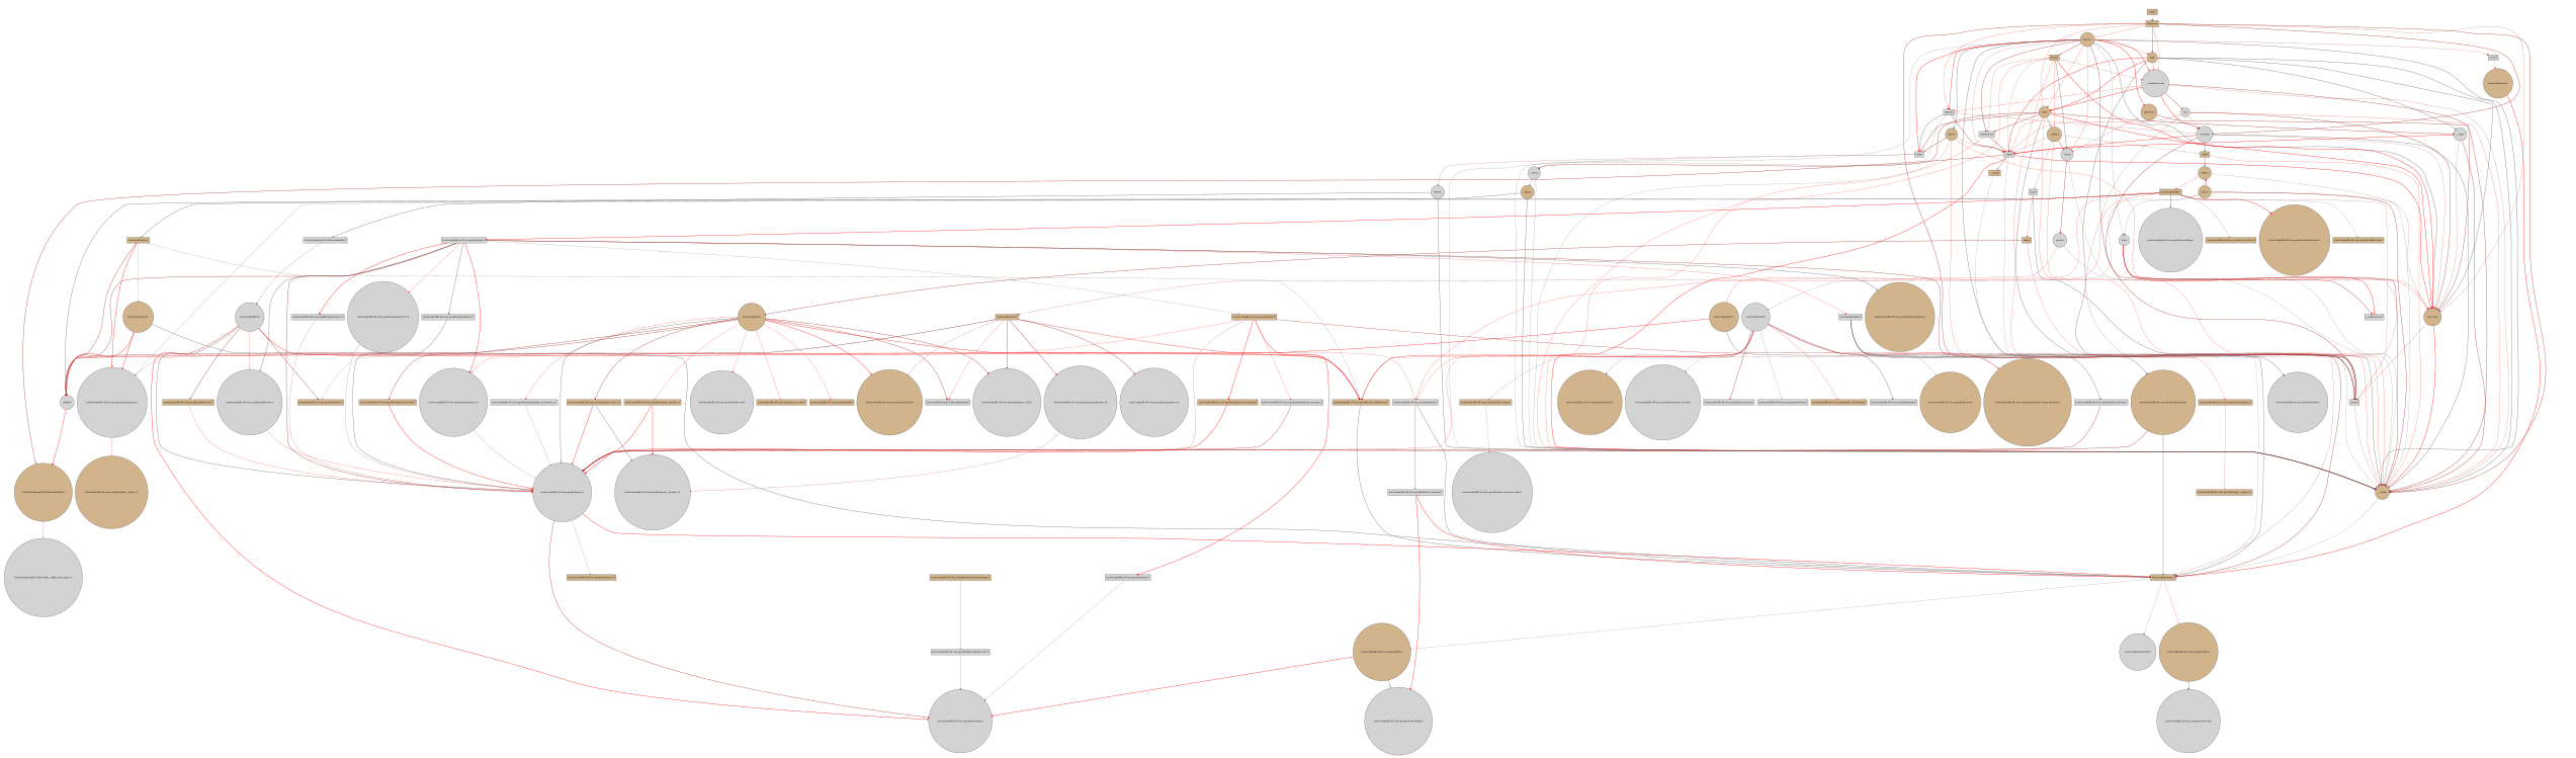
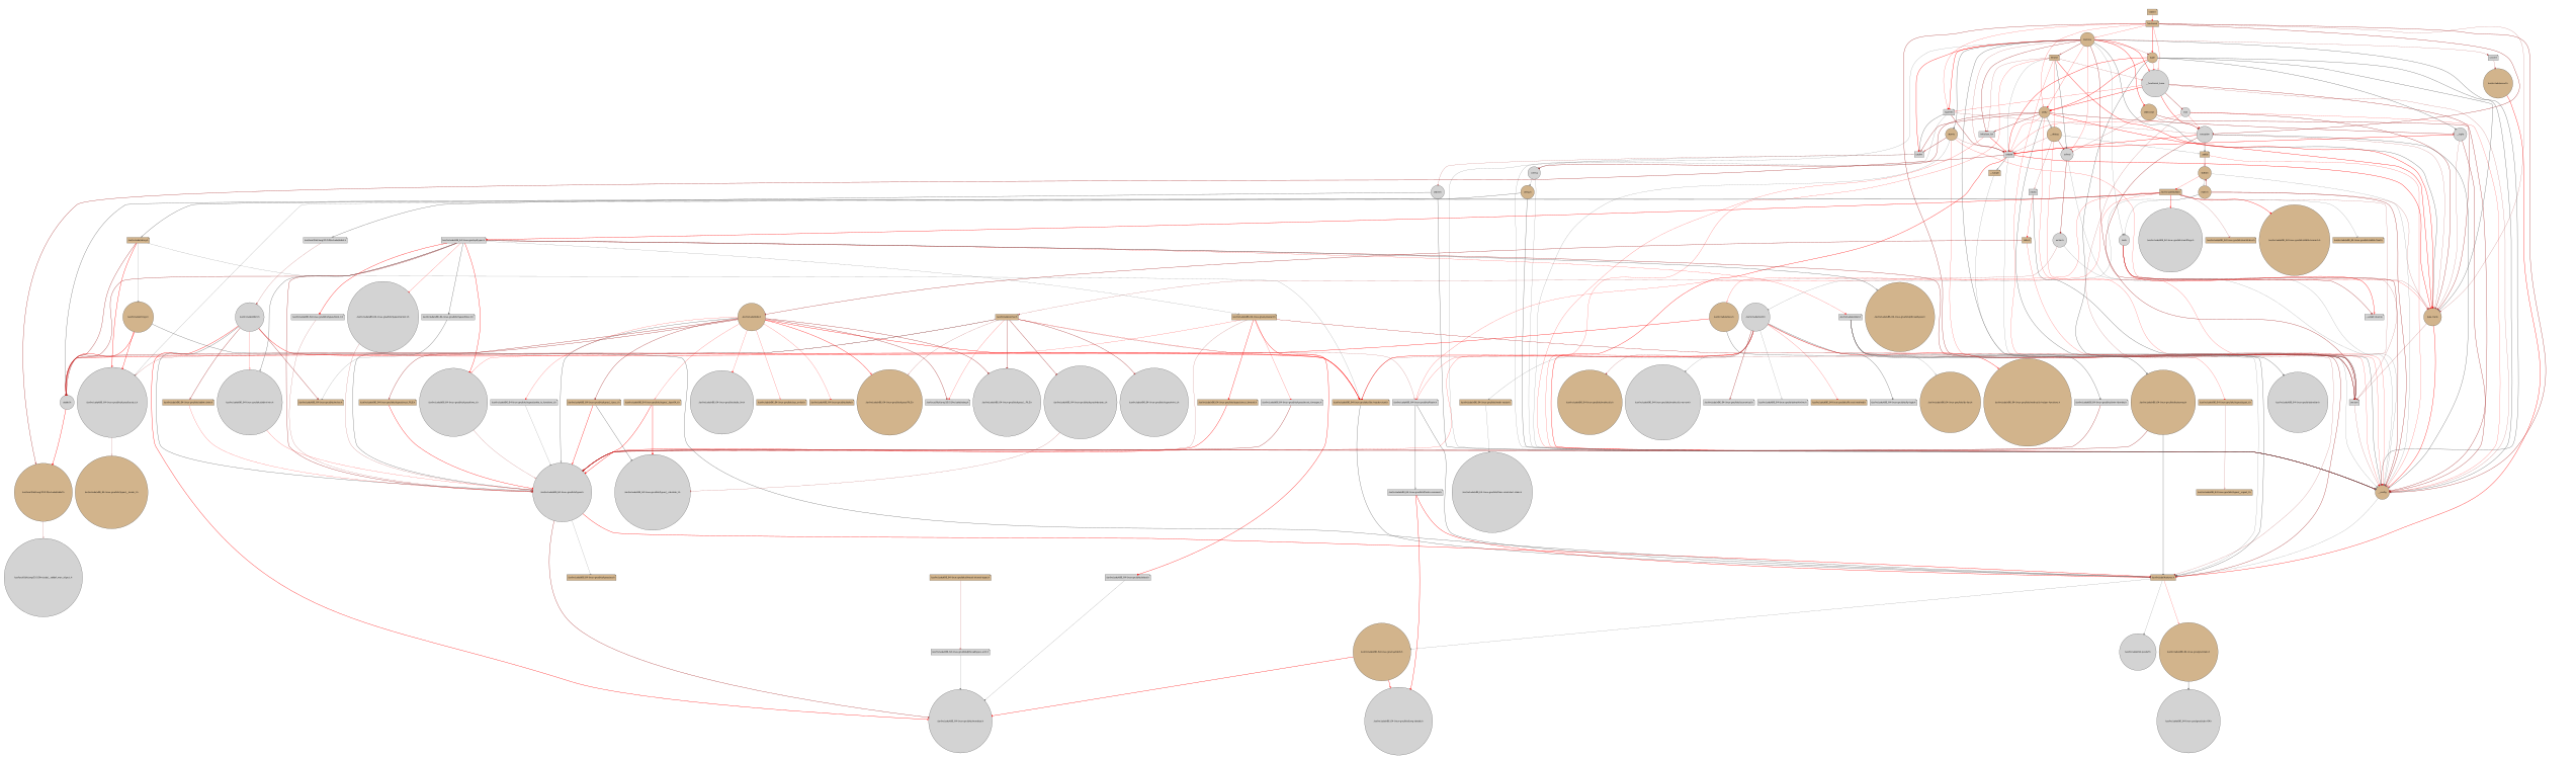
  digraph {
    fontname=Nunito
    node [fillcolor=lightgrey fontname=Nunito shape=circle style=filled]
    edge [arrowhead=onormal color=red fontname=Nunito style=bold]
    n1 [fillcolor=tan label="\<stdin\>" shape=note]
    n2 [fillcolor=tan label=functional shape=note]
    n3 [label=__functional_base]
    n4 [fillcolor=tan label=tuple]
    n5 [fillcolor=tan label=type_traits]
    n6 [label=version shape=note]
    n7 [label=typeinfo shape=note]
    n8 [label=exception]
    n9 [fillcolor=tan label=__config]
    n10 [fillcolor=tan label=memory]
    n11 [fillcolor=tan label=utility]
    n12 [label=new]
    n13 [label=cstddef shape=note]
    n14 [label=__tuple]
    n15 [label=cstdint shape=note]
    n16 [fillcolor=tan label=cstdlib shape=note]
    n17 [fillcolor=tan label="/usr/include/features.h" shape=note]
    n18 [fillcolor=tan label=iterator shape=note]
    n19 [label=initializer_list shape=note]
    n20 [label=iosfwd]
    n21 [fillcolor=tan label=stdexcept]
    n22 [label=cassert shape=note]
    n23 [fillcolor=tan label=atomic]
    n24 [label=limits]
    n25 [label=__undef_macros shape=note]
    n26 [label=cstring]
    n27 [fillcolor=tan label=__debug]
    n28 [label="/usr/include/x86_64-linux-gnu/bits/stdio_lim.h"]
    n29 [fillcolor=tan label="/usr/include/x86_64-linux-gnu/bits/sys_errlist.h" shape=note]
    n30 [fillcolor=tan label="/usr/include/x86_64-linux-gnu/bits/stdio.h" shape=note]
    n31 [fillcolor=tan label="/usr/local/lib/clang/10.0.0/include/stddef.h"]
    n32 [fillcolor=tan label=__nullptr shape=note]
    n33 [label=cstdio shape=note]
    n34 [label="wchar.h"]
    n35 [fillcolor=tan label="/usr/include/assert.h"]
    n36 [label="/usr/include/stdc-predef.h"]
    n37 [fillcolor=tan label="/usr/include/x86_64-linux-gnu/sys/cdefs.h"]
    n38 [fillcolor=tan label="/usr/include/x86_64-linux-gnu/gnu/stubs.h"]
    n39 [label="stdint.h"]
    n40 [label="/usr/local/lib/clang/10.0.0/include/__stddef_max_align_t.h"]
    n41 [fillcolor=tan label="stdlib.h"]
    n42 [fillcolor=tan label="/usr/include/stdlib.h" shape=note]
    n43 [fillcolor=tan label="math.h"]
    n44 [fillcolor=tan label="/usr/include/x86_64-linux-gnu/bits/libc-header-start.h" shape=note]
    n45 [label="stddef.h"]
    n46 [label="/usr/include/x86_64-linux-gnu/bits/waitflags.h"]
    n47 [fillcolor=tan label="/usr/include/x86_64-linux-gnu/bits/waitstatus.h" shape=note]
    n48 [label="/usr/include/x86_64-linux-gnu/bits/floatn.h" shape=note]
    n49 [label="/usr/include/x86_64-linux-gnu/bits/types/locale_t.h"]
    n50 [label="/usr/include/x86_64-linux-gnu/sys/types.h" shape=note]
    n51 [fillcolor=tan label="/usr/include/alloca.h"]
    n52 [fillcolor=tan label="/usr/include/x86_64-linux-gnu/bits/stdlib-bsearch.h"]
    n53 [fillcolor=tan label="/usr/include/x86_64-linux-gnu/bits/stdlib-float.h" shape=note]
    n54 [label="/usr/include/math.h"]
    n55 [label="/usr/include/x86_64-linux-gnu/bits/floatn-common.h" shape=note]
    n56 [fillcolor=tan label="/usr/include/x86_64-linux-gnu/bits/types/__locale_t.h"]
    n57 [label="/usr/include/x86_64-linux-gnu/bits/types.h"]
    n58 [label="/usr/include/x86_64-linux-gnu/bits/types/clock_t.h" shape=note]
    n59 [label="/usr/include/x86_64-linux-gnu/bits/types/clockid_t.h"]
    n60 [label="/usr/include/x86_64-linux-gnu/bits/types/time_t.h"]
    n61 [label="/usr/include/x86_64-linux-gnu/bits/types/timer_t.h" shape=note]
    n62 [label="/usr/include/x86_64-linux-gnu/bits/stdint-intn.h"]
    n63 [label="/usr/include/endian.h" shape=note]
    n64 [fillcolor=tan label="/usr/include/x86_64-linux-gnu/sys/select.h" shape=note]
    n65 [fillcolor=tan label="/usr/include/x86_64-linux-gnu/bits/pthreadtypes.h"]
    n66 [label="/usr/include/x86_64-linux-gnu/bits/long-double.h"]
    n67 [label="/usr/include/x86_64-linux-gnu/bits/wordsize.h"]
    n68 [label="/usr/include/x86_64-linux-gnu/gnu/stubs-64.h"]
    n69 [fillcolor=tan label="/usr/include/x86_64-linux-gnu/bits/typesizes.h" shape=note]
    n70 [label="/usr/include/x86_64-linux-gnu/bits/endian.h"]
    n71 [fillcolor=tan label="/usr/include/x86_64-linux-gnu/bits/byteswap.h"]
    n72 [label="/usr/include/x86_64-linux-gnu/bits/uintn-identity.h" shape=note]
    n73 [label="/usr/include/x86_64-linux-gnu/bits/select.h" shape=note]
    n74 [fillcolor=tan label="/usr/include/x86_64-linux-gnu/bits/types/sigset_t.h" shape=note]
    n75 [fillcolor=tan label="/usr/include/x86_64-linux-gnu/bits/types/struct_timeval.h" shape=note]
    n76 [label="/usr/include/x86_64-linux-gnu/bits/types/struct_timespec.h" shape=note]
    n77 [fillcolor=tan label="/usr/include/x86_64-linux-gnu/bits/types/__sigset_t.h" shape=note]
    n78 [fillcolor=tan label="/usr/include/x86_64-linux-gnu/bits/thread-shared-types.h" shape=note]
    n79 [label="/usr/include/x86_64-linux-gnu/bits/pthreadtypes-arch.h" shape=note]
    n80 [fillcolor=tan label="/usr/include/x86_64-linux-gnu/bits/math-vector.h" shape=note]
    n81 [fillcolor=tan label="/usr/include/x86_64-linux-gnu/bits/flt-eval-method.h" shape=note]
    n82 [label="/usr/include/x86_64-linux-gnu/bits/fp-logb.h" shape=note]
    n83 [fillcolor=tan label="/usr/include/x86_64-linux-gnu/bits/fp-fast.h"]
    n84 [fillcolor=tan label="/usr/include/x86_64-linux-gnu/bits/mathcalls-helper-functions.h"]
    n85 [fillcolor=tan label="/usr/include/x86_64-linux-gnu/bits/mathcalls.h"]
    n86 [label="/usr/include/x86_64-linux-gnu/bits/mathcalls-narrow.h"]
    n87 [label="/usr/include/x86_64-linux-gnu/bits/iscanonical.h" shape=note]
    n88 [label="/usr/include/x86_64-linux-gnu/bits/mathinline.h" shape=note]
    n89 [label="/usr/include/x86_64-linux-gnu/bits/libm-simd-decl-stubs.h"]
    n90 [label="/usr/local/lib/clang/10.0.0/include/stdint.h" shape=note]
    n91 [label="/usr/include/stdint.h"]
    n92 [fillcolor=tan label="/usr/include/x86_64-linux-gnu/bits/wchar.h" shape=note]
    n93 [fillcolor=tan label="/usr/include/x86_64-linux-gnu/bits/stdint-uintn.h" shape=note]
    n94 [fillcolor=tan label="string.h"]
    n95 [fillcolor=tan label="/usr/include/string.h" shape=note]
    n96 [fillcolor=tan label="/usr/include/strings.h"]
    n97 [fillcolor=tan label="stdio.h" shape=note]
    n98 [fillcolor=tan label="/usr/include/wchar.h" shape=note]
    n99 [label="/usr/local/lib/clang/10.0.0/include/stdarg.h" shape=note]
    n100 [label="/usr/include/x86_64-linux-gnu/bits/types/wint_t.h"]
    n101 [label="/usr/include/x86_64-linux-gnu/bits/types/mbstate_t.h"]
    n102 [label="/usr/include/x86_64-linux-gnu/bits/types/__FILE.h"]
    n103 [fillcolor=tan label="/usr/include/x86_64-linux-gnu/bits/types/FILE.h"]
    n104 [label="/usr/include/x86_64-linux-gnu/bits/types/__mbstate_t.h"]
    n105 [fillcolor=tan label="/usr/include/stdio.h"]
    n106 [fillcolor=tan label="/usr/include/x86_64-linux-gnu/bits/types/__fpos_t.h" shape=note]
    n107 [fillcolor=tan label="/usr/include/x86_64-linux-gnu/bits/types/__fpos64_t.h" shape=note]
    n108 [fillcolor=tan label="/usr/include/x86_64-linux-gnu/bits/types/struct_FILE.h" shape=note]
    n109 [label="/usr/include/x86_64-linux-gnu/bits/types/cookie_io_functions_t.h" shape=note]
    n1 -> n2 [arrowhead=dot style=solid]
    n2 -> n3 [style=solid]
    n2 -> n4
    n2 -> n5 [arrowhead=dot color=brown style=solid]
    n2 -> n6 [arrowhead=tee color=brown]
    n2 -> n7 [arrowhead=dot style=solid]
    n2 -> n8 [arrowhead=tee color=brown]
    n2 -> n9 [color=brown]
    n2 -> n10 [style=solid]
    n2 -> n11 [style=solid]
    n3 -> n5 [arrowhead=tee color=brown]
    n3 -> n7 [style=solid]
    n3 -> n8 [arrowhead=dot]
    n3 -> n9 [arrowhead=dot color=brown style=solid]
    n3 -> n11 [arrowhead=dot]
    n3 -> n12 [arrowhead=tee color=brown]
    n4 -> n3 [arrowhead=tee style=solid]
    n4 -> n5 [arrowhead=tee color=gray40]
    n4 -> n6 [color=gray40]
    n4 -> n9 [arrowhead=tee color=gray40]
    n4 -> n11
    n4 -> n13 [arrowhead=dot]
    n4 -> n14 [arrowhead=dot color=gray40]
    n5 -> n6 [arrowhead=tee color=brown style=solid]
    n5 -> n9
    n6 -> n9 [arrowhead=dot color=brown style=solid]
    n7 -> n8 [color=brown style=solid]
    n7 -> n9 [arrowhead=dot color=gray40 style=solid]
    n7 -> n13 [arrowhead=tee color=brown]
    n7 -> n15 [color=gray40]
    n8 -> n5 [color=brown style=solid]
    n8 -> n6 [color=brown]
    n8 -> n9 [color=gray40]
    n8 -> n13
    n8 -> n16 [arrowhead=dot color=gray40]
    n9 -> n17 [arrowhead=dot color=gray40 style=solid]
    n10 -> n3
    n10 -> n4 [arrowhead=dot color=brown style=solid]
    n10 -> n5 [arrowhead=tee color=gray40]
    n10 -> n6 [arrowhead=dot color=gray40]
    n10 -> n7 [arrowhead=tee]
    n10 -> n9 [arrowhead=dot color=gray40]
    n10 -> n11 [arrowhead=dot style=solid]
    n10 -> n13 [arrowhead=dot color=brown style=solid]
    n10 -> n15 [arrowhead=dot]
    n10 -> n18 [color=brown]
    n10 -> n19 [arrowhead=tee color=brown]
    n10 -> n20 [arrowhead=tee style=solid]
    n10 -> n21 [arrowhead=tee]
    n10 -> n22 [arrowhead=dot color=brown style=solid]
    n10 -> n23 [arrowhead=dot color=gray40]
    n10 -> n24 [arrowhead=dot color=gray40 style=solid]
    n10 -> n25 [arrowhead=dot color=brown]
    n10 -> n26 [arrowhead=dot color=gray40 style=solid]
    n11 -> n5
    n11 -> n6 [arrowhead=tee color=gray40]
    n11 -> n9 [arrowhead=dot style=solid]
    n11 -> n13 [arrowhead=tee style=solid]
    n11 -> n14 [arrowhead=tee color=brown]
    n11 -> n15 [color=brown]
    n11 -> n19 [color=brown]
    n11 -> n26 [arrowhead=tee color=brown]
    n11 -> n27 [color=gray40]
    n12 -> n5 [arrowhead=tee color=brown]
    n12 -> n6 [color=brown style=solid]
    n12 -> n8 [arrowhead=dot style=solid]
    n12 -> n9 [arrowhead=tee style=solid]
    n12 -> n13 [style=solid]
    n13 -> n5 [arrowhead=tee]
    n13 -> n6 [color=gray40 style=solid]
    n13 -> n9
    n13 -> n31 [color=brown]
    n13 -> n32 [color=gray40]
    n14 -> n5 [arrowhead=dot color=brown style=solid]
    n14 -> n9 [arrowhead=tee color=brown]
    n14 -> n13 [arrowhead=tee]
    n15 -> n9 [color=gray40 style=solid]
    n15 -> n39 [arrowhead=tee color=brown style=solid]
    n16 -> n9 [style=solid]
    n16 -> n41 [color=brown]
    n17 -> n36 [arrowhead=dot color=gray40 style=solid]
    n17 -> n37 [arrowhead=tee color=gray40 style=solid]
    n17 -> n38 [style=solid]
    n18 -> n3 [arrowhead=tee color=brown style=solid]
    n18 -> n5 [arrowhead=dot]
    n18 -> n6 [style=solid]
    n18 -> n9 [style=solid]
    n18 -> n13 [arrowhead=dot color=gray40 style=solid]
    n18 -> n19 [arrowhead=tee color=brown style=solid]
    n18 -> n20 [arrowhead=dot color=gray40]
    n18 -> n27 [style=solid]
    n19 -> n9 [style=solid]
    n19 -> n13 [arrowhead=tee]
    n20 -> n9 [arrowhead=dot color=gray40 style=solid]
    n20 -> n34 [arrowhead=dot color=brown]
    n21 -> n8 [arrowhead=dot color=gray40 style=solid]
    n21 -> n9 [arrowhead=dot color=brown]
    n21 -> n20 [arrowhead=tee color=brown style=solid]
    n22 -> n35 [arrowhead=dot color=brown style=solid]
    n23 -> n5 [style=solid]
    n23 -> n6 [arrowhead=tee style=solid]
    n23 -> n9 [arrowhead=tee color=gray40 style=solid]
    n23 -> n13 [color=brown style=solid]
    n23 -> n15 [color=brown]
    n24 -> n5 [arrowhead=dot color=brown style=solid]
    n24 -> n6 [arrowhead=tee color=brown style=solid]
    n24 -> n9 [color=brown]
    n24 -> n25
    n26 -> n9 [arrowhead=tee color=gray40 style=solid]
    n26 -> n94 [arrowhead=dot color=gray40 style=solid]
    n27 -> n9 [arrowhead=dot style=solid]
    n27 -> n13 [color=brown style=solid]
    n27 -> n16 [color=gray40 style=solid]
    n27 -> n20 [arrowhead=tee color=brown]
    n27 -> n33 [color=brown style=solid]
    n31 -> n40 [color=brown style=solid]
    n32 -> n9 [arrowhead=dot color=gray40 style=solid]
    n33 -> n9 [color=gray40]
    n33 -> n97 [arrowhead=dot style=solid]
    n34 -> n9 [arrowhead=tee color=gray40 style=solid]
    n34 -> n98 [arrowhead=dot color=brown style=solid]
    n35 -> n17 [arrowhead=tee]
-   n37 -> n66 [color=gray40]
+   n37 -> n66
    n37 -> n67 [arrowhead=tee]
    n38 -> n68 [arrowhead=dot color=gray40]
    n39 -> n9 [arrowhead=tee color=gray40]
    n39 -> n90 [color=gray40]
    n41 -> n9 [arrowhead=tee color=gray40 style=solid]
    n41 -> n42 [arrowhead=dot style=solid]
    n41 -> n43 [color=gray40 style=solid]
    n42 -> n44 [arrowhead=tee color=brown style=solid]
    n42 -> n45 [arrowhead=dot color=gray40]
    n42 -> n46
    n42 -> n47 [arrowhead=tee color=brown style=solid]
    n42 -> n48 [arrowhead=tee style=solid]
    n42 -> n49 [arrowhead=tee color=gray40 style=solid]
    n42 -> n50 [arrowhead=dot]
    n42 -> n51 [style=solid]
    n42 -> n52 [arrowhead=dot]
    n42 -> n53 [arrowhead=tee color=gray40 style=solid]
    n43 -> n5 [arrowhead=tee color=brown style=solid]
    n43 -> n9 [arrowhead=tee color=brown]
    n43 -> n24 [arrowhead=dot color=gray40 style=solid]
    n43 -> n41 [arrowhead=dot color=brown]
    n43 -> n54 [arrowhead=tee color=gray40 style=solid]
    n44 -> n17 [arrowhead=dot color=gray40]
    n45 -> n31 [arrowhead=dot]
    n48 -> n17 [arrowhead=tee color=gray40]
    n48 -> n55 [color=gray40]
    n49 -> n56 [color=brown style=solid]
    n50 -> n17 [color=brown]
    n50 -> n45 [color=brown]
    n50 -> n57 [color=brown]
    n50 -> n58 [arrowhead=dot]
    n50 -> n59 [arrowhead=tee style=solid]
    n50 -> n60 [arrowhead=tee]
    n50 -> n61 [arrowhead=dot color=gray40]
    n50 -> n62 [color=gray40]
    n50 -> n63 [arrowhead=dot style=solid]
    n50 -> n64 [arrowhead=tee color=gray40 style=solid]
    n50 -> n65 [color=gray40]
    n51 -> n17 [arrowhead=dot color=gray40]
    n51 -> n45 [arrowhead=tee]
    n54 -> n44 [arrowhead=tee]
    n54 -> n48 [style=solid]
    n54 -> n57 [style=solid]
    n54 -> n80 [arrowhead=tee color=gray40 style=solid]
    n54 -> n81 [arrowhead=tee style=solid]
    n54 -> n82 [arrowhead=dot color=gray40]
    n54 -> n83 [color=gray40 style=solid]
    n54 -> n84
    n54 -> n85 [arrowhead=dot color=brown style=solid]
    n54 -> n86 [arrowhead=dot color=gray40 style=solid]
    n54 -> n87 [color=brown]
    n54 -> n88 [color=gray40 style=solid]
    n55 -> n17 [arrowhead=dot]
    n55 -> n66 [arrowhead=tee]
    n57 -> n17 [arrowhead=tee]
    n57 -> n67 [arrowhead=tee color=brown]
    n57 -> n69 [arrowhead=tee color=gray40 style=solid]
    n58 -> n57 [arrowhead=dot color=brown style=solid]
    n59 -> n57 [color=brown style=solid]
    n60 -> n57 [color=brown style=solid]
    n61 -> n57 [color=gray40]
    n62 -> n57 [style=solid]
    n63 -> n17 [arrowhead=dot color=brown style=solid]
    n63 -> n70 [arrowhead=dot color=gray40]
    n63 -> n71 [arrowhead=dot color=gray40]
    n63 -> n72 [arrowhead=dot color=gray40]
    n64 -> n17 [arrowhead=dot color=gray40 style=solid]
    n64 -> n57 [arrowhead=dot color=brown style=solid]
    n64 -> n60 [style=solid]
    n64 -> n73 [arrowhead=dot]
    n64 -> n74 [arrowhead=tee style=solid]
    n64 -> n75 [arrowhead=dot]
    n64 -> n76 [arrowhead=tee style=solid]
    n71 -> n17 [arrowhead=tee color=gray40]
    n71 -> n57 [color=brown]
    n72 -> n57 [color=brown]
    n73 -> n67 [arrowhead=dot color=gray40 style=solid]
    n74 -> n77 [color=brown style=solid]
    n75 -> n57
    n76 -> n57 [arrowhead=tee color=brown]
    n78 -> n79 [arrowhead=tee color=brown style=solid]
    n79 -> n67 [arrowhead=dot color=gray40 style=solid]
    n80 -> n89 [arrowhead=tee color=gray40 style=solid]
    n90 -> n91 [arrowhead=dot color=brown style=solid]
    n91 -> n44
    n91 -> n57 [arrowhead=tee color=gray40]
    n91 -> n62 [style=solid]
    n91 -> n67
    n91 -> n92 [arrowhead=dot color=brown]
    n91 -> n93 [color=brown]
    n93 -> n57 [arrowhead=tee style=solid]
    n94 -> n9 [arrowhead=dot color=gray40]
    n94 -> n95 [color=gray40]
    n95 -> n44 [arrowhead=tee color=gray40 style=solid]
    n95 -> n45 [arrowhead=tee color=brown]
    n95 -> n49
    n95 -> n96 [arrowhead=tee color=gray40 style=solid]
    n96 -> n17 [arrowhead=tee color=gray40]
    n96 -> n45 [arrowhead=tee]
    n96 -> n49 [arrowhead=tee]
    n97 -> n9 [arrowhead=dot style=solid]
    n97 -> n105 [arrowhead=tee color=brown]
    n98 -> n44 [style=solid]
    n98 -> n45 [arrowhead=tee color=brown style=solid]
    n98 -> n48 [color=brown style=solid]
    n98 -> n49 [color=brown style=solid]
    n98 -> n92 [arrowhead=tee color=gray40 style=solid]
    n98 -> n99 [arrowhead=dot style=solid]
    n98 -> n100 [arrowhead=tee color=brown]
    n98 -> n101 [arrowhead=tee color=brown]
    n98 -> n102 [arrowhead=tee color=brown]
    n98 -> n103 [color=brown style=solid]
    n101 -> n104 [arrowhead=tee color=brown style=solid]
    n105 -> n28 [arrowhead=dot style=solid]
    n105 -> n29 [style=solid]
    n105 -> n30 [arrowhead=tee style=solid]
    n105 -> n44 [arrowhead=dot]
    n105 -> n45 [color=brown]
    n105 -> n57 [color=gray40]
    n105 -> n99 [arrowhead=dot color=brown]
    n105 -> n102 [arrowhead=dot color=brown]
    n105 -> n103
    n105 -> n106 [arrowhead=dot color=brown]
    n105 -> n107 [style=solid]
    n105 -> n108 [color=brown]
    n105 -> n109 [arrowhead=dot style=solid]
    n106 -> n57
    n106 -> n104 [arrowhead=tee color=gray40]
    n107 -> n57 [arrowhead=dot]
    n107 -> n104 [arrowhead=dot]
    n108 -> n57 [arrowhead=tee]
    n109 -> n57 [arrowhead=tee color=gray40 style=solid]
  }
